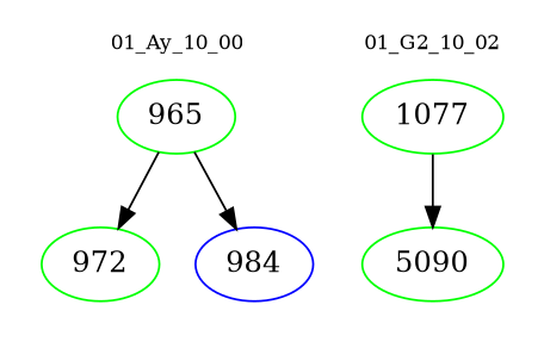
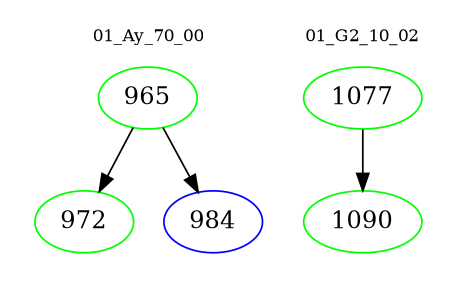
  digraph {
    node [color=green]
    edge [color=black]
    n1 [label=965]
    n2 [label=972]
    n3 [color=blue label=984]
    n4 [label=1077]
-   n5 [label=5090]
+   n5 [label=1090]
    subgraph cluster_1 {
      color=white
      fontsize=10
-     label="01_Ay_10_00"
+     label="01_Ay_70_00"
      n1
      n2
      n3
    }
    subgraph cluster_2 {
      color=white
      fontsize=10
      label="01_G2_10_02"
      n4
      n5
    }
    n1 -> n2
    n1 -> n3
    n4 -> n5
  }
